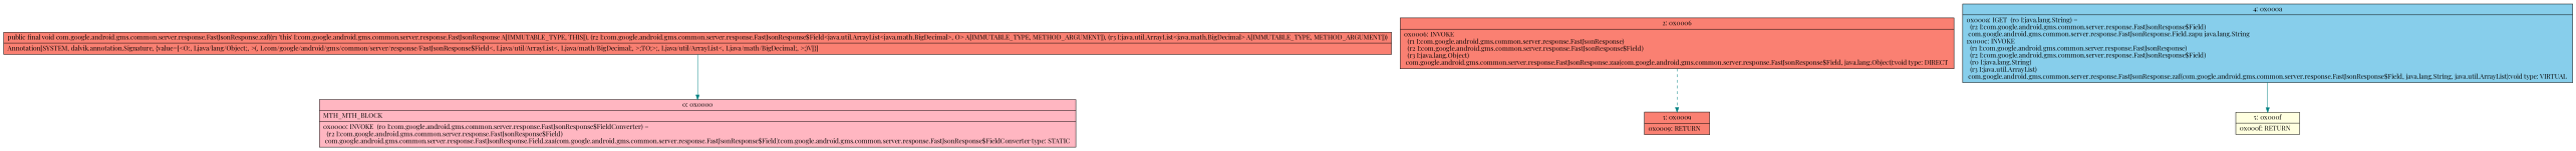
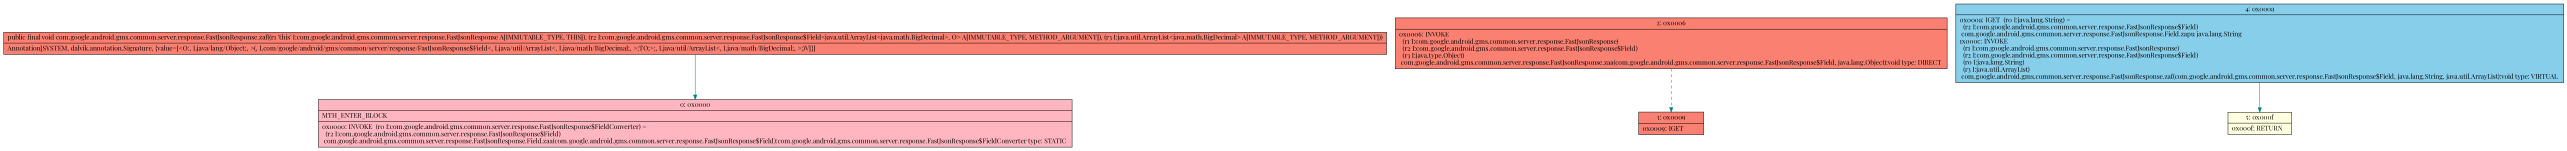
  digraph {
    fontname="Playfair Display"
    node [fillcolor=salmon fontname="Playfair Display" shape=record style=filled]
    edge [color=teal fontname="Playfair Display" style=solid]
-   n1 [fillcolor=lightpink label="{0\:\ 0x0000|MTH_MTH_BLOCK\l|0x0000: INVOKE  (r0 I:com.google.android.gms.common.server.response.FastJsonResponse$FieldConverter) = \l  (r2 I:com.google.android.gms.common.server.response.FastJsonResponse$Field)\l com.google.android.gms.common.server.response.FastJsonResponse.Field.zaa(com.google.android.gms.common.server.response.FastJsonResponse$Field):com.google.android.gms.common.server.response.FastJsonResponse$FieldConverter type: STATIC \l}"]
-   n2 [label="{2\:\ 0x0006|0x0006: INVOKE  \l  (r1 I:com.google.android.gms.common.server.response.FastJsonResponse)\l  (r2 I:com.google.android.gms.common.server.response.FastJsonResponse$Field)\l  (r3 I:java.lang.Object)\l com.google.android.gms.common.server.response.FastJsonResponse.zaa(com.google.android.gms.common.server.response.FastJsonResponse$Field, java.lang.Object):void type: DIRECT \l}"]
-   n3 [label="{3\:\ 0x0009|0x0009: RETURN   \l}"]
+   n1 [fillcolor=lightpink label="{0\:\ 0x0000|MTH_ENTER_BLOCK\l|0x0000: INVOKE  (r0 I:com.google.android.gms.common.server.response.FastJsonResponse$FieldConverter) = \l  (r2 I:com.google.android.gms.common.server.response.FastJsonResponse$Field)\l com.google.android.gms.common.server.response.FastJsonResponse.Field.zaa(com.google.android.gms.common.server.response.FastJsonResponse$Field):com.google.android.gms.common.server.response.FastJsonResponse$FieldConverter type: STATIC \l}"]
+   n2 [label="{2\:\ 0x0006|0x0006: INVOKE  \l  (r1 I:com.google.android.gms.common.server.response.FastJsonResponse)\l  (r2 I:com.google.android.gms.common.server.response.FastJsonResponse$Field)\l  (r3 I:java.type.Object)\l com.google.android.gms.common.server.response.FastJsonResponse.zaa(com.google.android.gms.common.server.response.FastJsonResponse$Field, java.lang.Object):void type: DIRECT \l}"]
+   n3 [label="{3\:\ 0x0009|0x0009: IGET   \l}"]
    n4 [fillcolor=skyblue label="{4\:\ 0x000a|0x000a: IGET  (r0 I:java.lang.String) = \l  (r2 I:com.google.android.gms.common.server.response.FastJsonResponse$Field)\l com.google.android.gms.common.server.response.FastJsonResponse.Field.zapu java.lang.String \l1x000c: INVOKE  \l  (r1 I:com.google.android.gms.common.server.response.FastJsonResponse)\l  (r2 I:com.google.android.gms.common.server.response.FastJsonResponse$Field)\l  (r0 I:java.lang.String)\l  (r3 I:java.util.ArrayList)\l com.google.android.gms.common.server.response.FastJsonResponse.zaf(com.google.android.gms.common.server.response.FastJsonResponse$Field, java.lang.String, java.util.ArrayList):void type: VIRTUAL \l}"]
    n5 [fillcolor=lightyellow label="{5\:\ 0x000f|0x000f: RETURN   \l}"]
    n6 [label="{public final void com.google.android.gms.common.server.response.FastJsonResponse.zaf((r1 'this' I:com.google.android.gms.common.server.response.FastJsonResponse A[IMMUTABLE_TYPE, THIS]), (r2 I:com.google.android.gms.common.server.response.FastJsonResponse$Field\<java.util.ArrayList\<java.math.BigDecimal\>, O\> A[IMMUTABLE_TYPE, METHOD_ARGUMENT]), (r3 I:java.util.ArrayList\<java.math.BigDecimal\> A[IMMUTABLE_TYPE, METHOD_ARGUMENT]))  | Annotation[SYSTEM, dalvik.annotation.Signature, \{value=[\<O:, Ljava\/lang\/Object;, \>(, Lcom\/google\/android\/gms\/common\/server\/response\/FastJsonResponse$Field\<, Ljava\/util\/ArrayList\<, Ljava\/math\/BigDecimal;, \>;TO;\>;, Ljava\/util\/ArrayList\<, Ljava\/math\/BigDecimal;, \>;)V]\}]\l}"]
    n2 -> n3 [style=dashed]
    n4 -> n5
    n6 -> n1
  }
